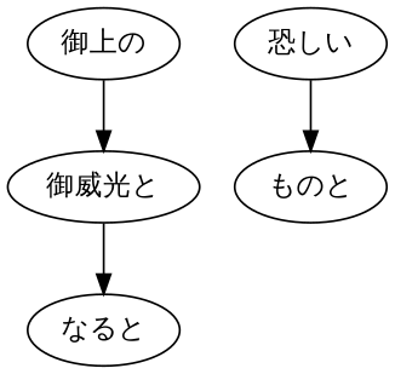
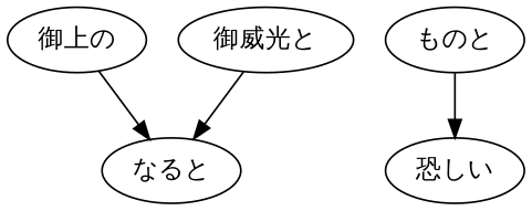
  digraph {
    fontname="DejaVu Sans"
    node [fontname="DejaVu Sans"]
    edge [fontname="DejaVu Sans"]
    n1 [label="御上の"]
    n2 [label="御威光と"]
    n3 [label="なると"]
    n4 [label="恐しい"]
    n5 [label="ものと"]
-   n1 -> n2
+   n1 -> n3
    n2 -> n3
-   n4 -> n5
+   n5 -> n4
  }
